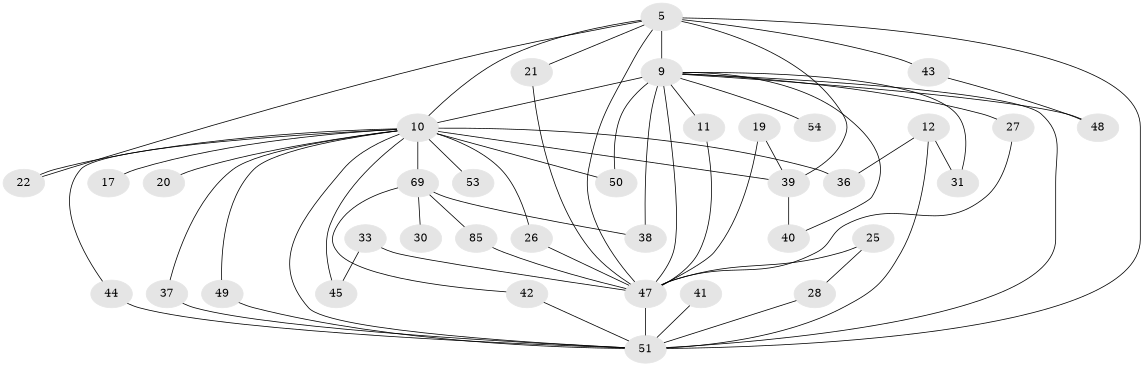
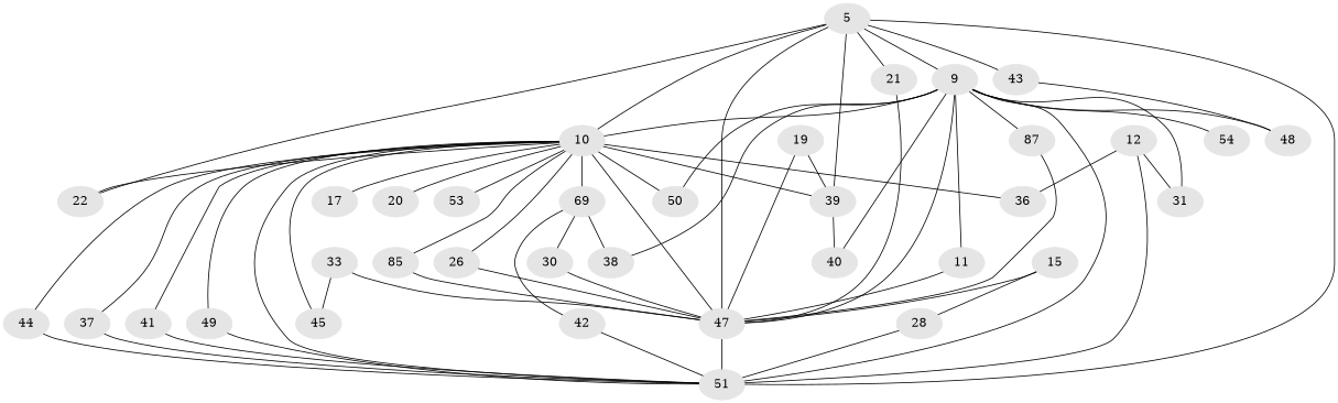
  graph {
    node [color=gray90 style=filled]
    5 [super="+3"]
    9 [super="+4"]
    10 [super="+8"]
    21
    22
    39 [super="+18"]
    43 [super="+16"]
    47 [super="+46+6"]
    51 [super="+34+7"]
    11
-   27
+   27 [label=87]
    31
    38
    40
    48
    50
    54
    44 [super="+35"]
    17
    20
    n21 [label=85]
    26
    n23 [label=69 super="+13"]
    36
    37
    41
    45
    49
    53
    30
    42
    12
-   15 [label=25]
+   15
    28
    19
    33
    5 -- 9 [weight=4]
    5 -- 10 [weight=4]
    5 -- 21
    5 -- 22
    5 -- 39 [weight=2]
    5 -- 43 [weight=2]
    5 -- 47 [weight=5]
    5 -- 51 [weight=4]
    9 -- 10 [weight=4]
    9 -- 47 [weight=4]
    9 -- 51 [weight=4]
    9 -- 11
    9 -- 27
    9 -- 31
    9 -- 38
    9 -- 40
    9 -- 48
    9 -- 50
    9 -- 54 [weight=2]
    10 -- 22
    10 -- 39 [weight=2]
+   10 -- 47 [weight=5]
    10 -- 51 [weight=5]
    10 -- 50
    10 -- 44
    10 -- 17 [weight=2]
    10 -- 20 [weight=2]
-   n23 -- n21
+   10 -- n21
    10 -- 26
    10 -- n23 [weight=3]
    10 -- 36
    10 -- 37
+   10 -- 41
    10 -- 45
    10 -- 49
    10 -- 53 [weight=2]
    21 -- 47
    39 -- 40
    43 -- 48
    47 -- 51 [weight=6]
    11 -- 47
    27 -- 47
    44 -- 51 [weight=2]
    n21 -- 47
    26 -- 47
    n23 -- 38
    n23 -- 30
    n23 -- 42
    37 -- 51
    41 -- 51
    49 -- 51
+   30 -- 47
    42 -- 51
    12 -- 51 [weight=2]
    12 -- 31
    12 -- 36
    15 -- 47 [weight=2]
    15 -- 28
    28 -- 51
    19 -- 39
    19 -- 47
    33 -- 47 [weight=2]
    33 -- 45
  }
